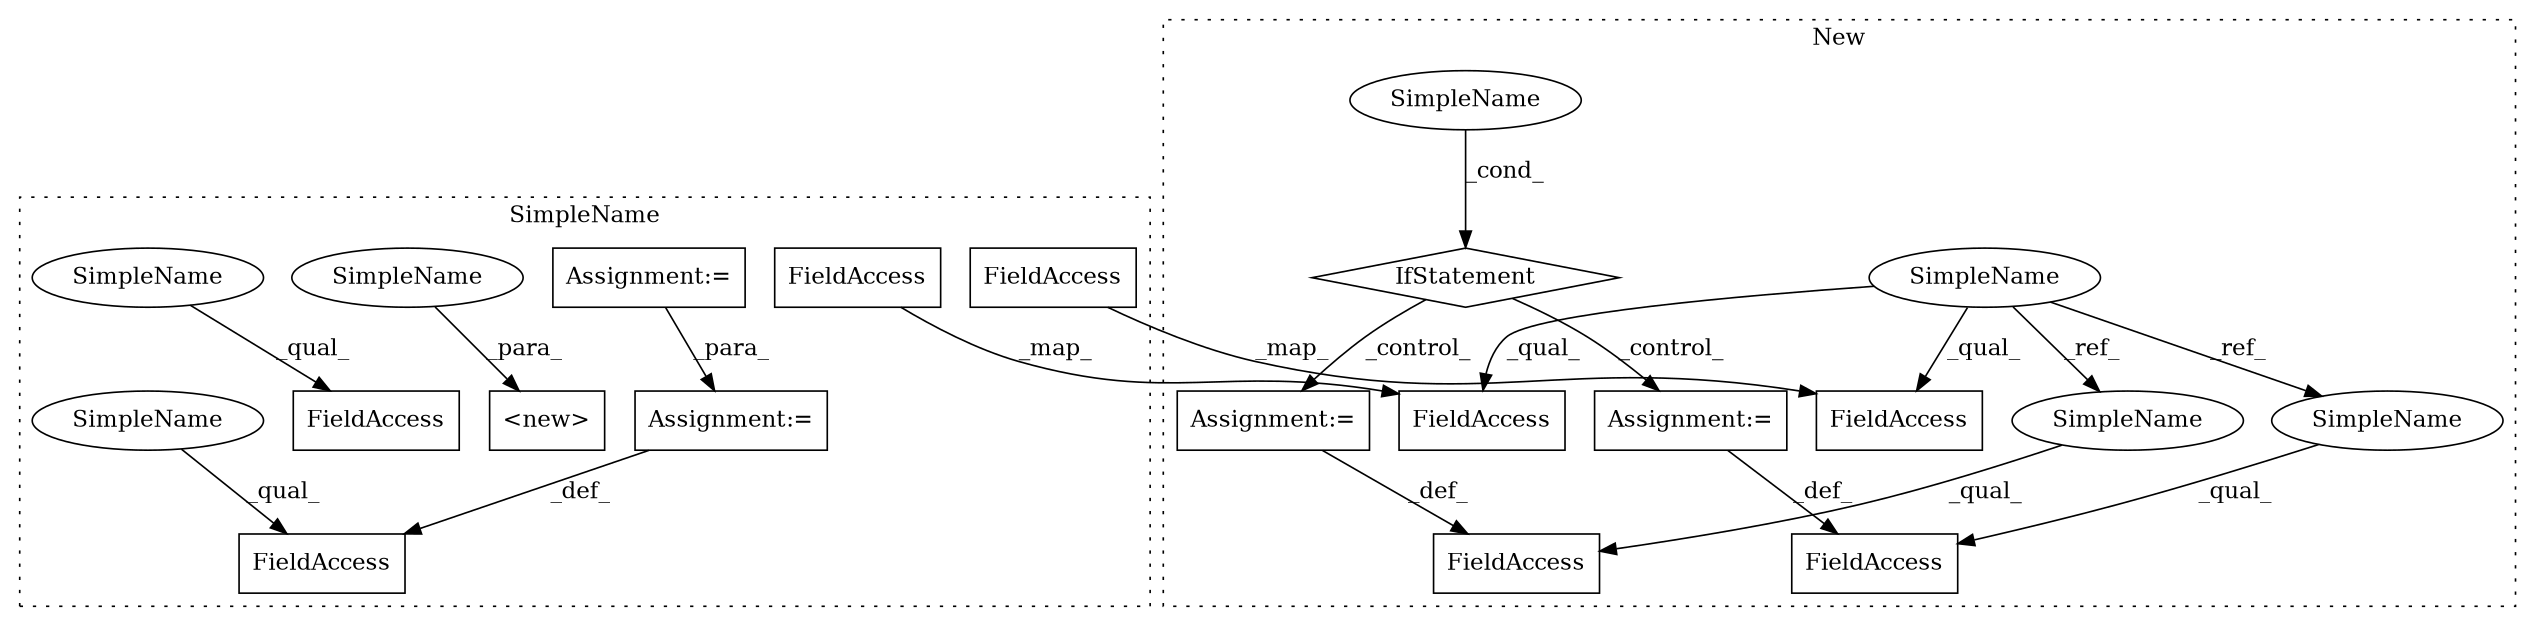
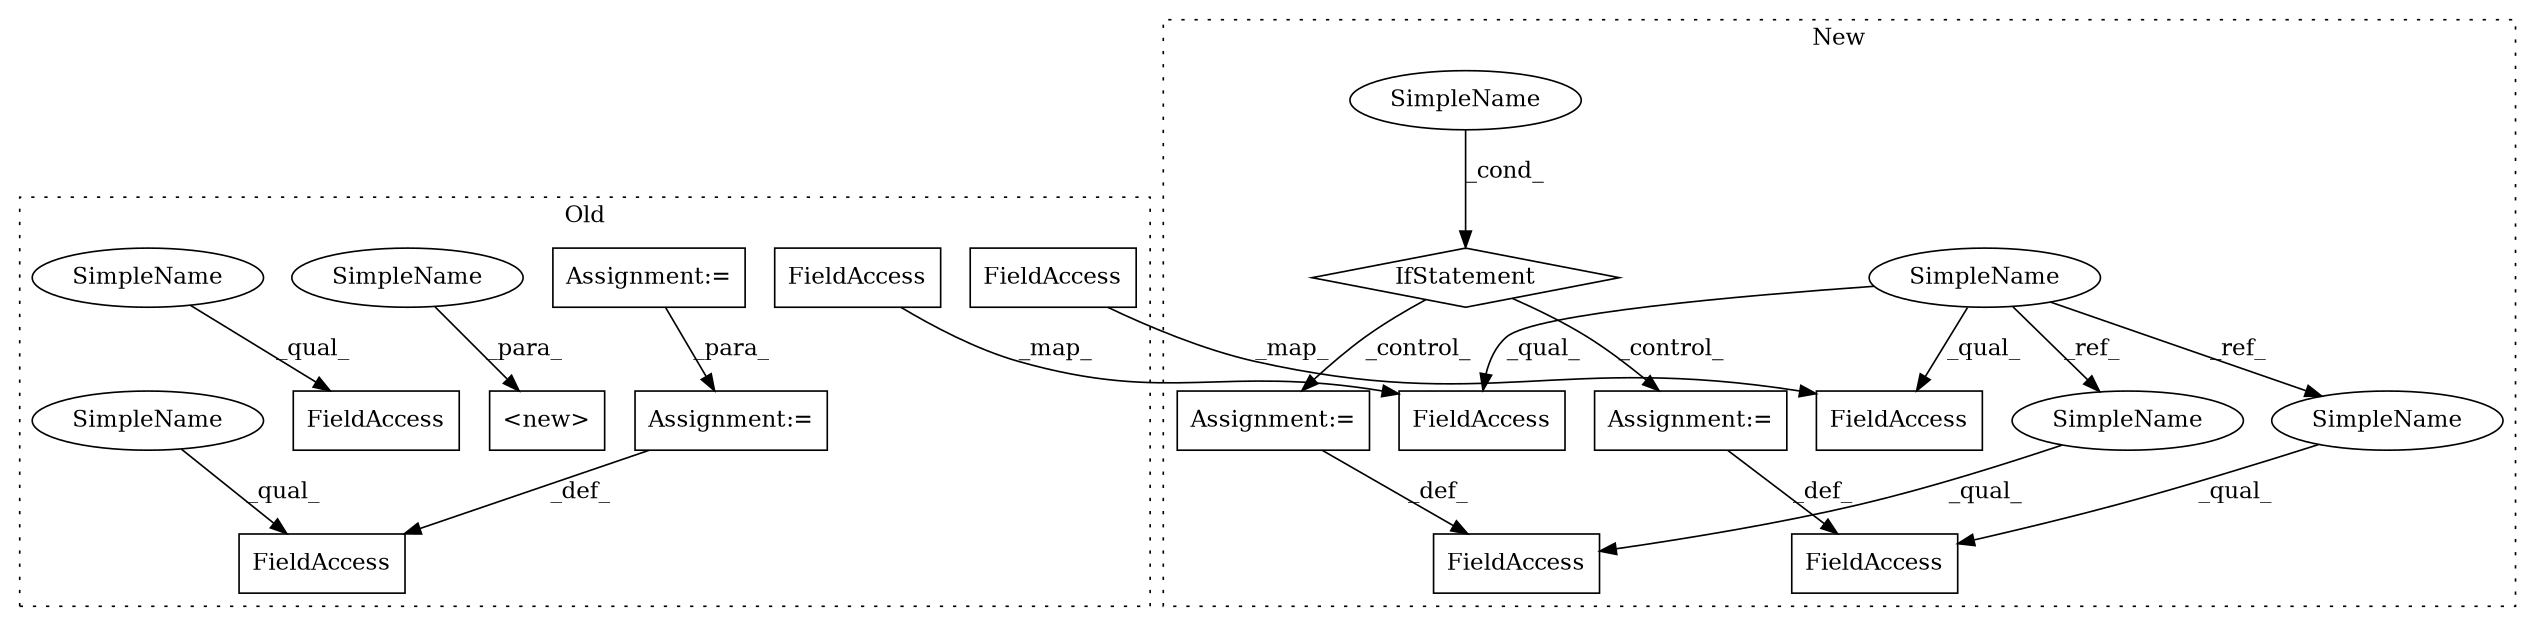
  digraph {
    node [a=22 l=4 s=14493 shape=box]
    n1 [a=46 l="6,2" label="<new>" s="14282,14319"]
    n2 [l=24 label=FieldAccess]
    n3 [a=7 l=5 label="Assignment:=" s=13992]
    n4 [l=19 label=FieldAccess s=14326]
    n5 [l=15 label=FieldAccess s=14382]
    n6 [l=10 label=FieldAccess s=14413]
    n7 [a=7 l=1 label="Assignment:=" s=14517]
    n8 [a=42 label=SimpleName s=14315 shape=ellipse]
    n9 [a=42 label=SimpleName s=14326 shape=ellipse]
    n10 [a=42 label=SimpleName shape=ellipse]
    n11 [a=25 l="4,2" label=IfStatement s="1628,1637" shape=diamond]
    n12 [a=7 l=1 label="Assignment:=" s=1663]
    n13 [l=16 label=FieldAccess s=1647]
    n14 [a=42 label=SimpleName s=721 shape=ellipse]
    n15 [l=22 label=FieldAccess s=1676]
    n16 [a=7 l=1 label="Assignment:=" s=1698]
    n17 [l=16 label=FieldAccess s=1461]
    n18 [l=27 label=FieldAccess s=1406]
    n19 [a=42 l=5 label=SimpleName s=1632 shape=ellipse]
    n20 [a=42 label=SimpleName s=1647 shape=ellipse]
    n21 [a=42 label=SimpleName s=1676 shape=ellipse]
    subgraph cluster_1 {
-     label=SimpleName
+     label=Old
      style=dotted
      n1
      n2
      n3
      n4
      n5
      n6
      n7
      n8
      n9
      n10
    }
    subgraph cluster_2 {
      label=New
      style=dotted
      n11
      n12
      n13
      n14
      n15
      n16
      n17
      n18
      n19
      n20
      n21
    }
    n3 -> n7 [label=_para_]
    n5 -> n17 [label=_map_]
    n6 -> n18 [label=_map_]
    n7 -> n2 [label=_def_]
    n8 -> n1 [label=_para_]
    n9 -> n4 [label=_qual_]
    n10 -> n2 [label=_qual_]
    n11 -> n12 [label=_control_]
    n11 -> n16 [label=_control_]
    n12 -> n13 [label=_def_]
    n14 -> n17 [label=_qual_]
    n14 -> n18 [label=_qual_]
    n14 -> n20 [label=_ref_]
    n14 -> n21 [label=_ref_]
    n16 -> n15 [label=_def_]
    n19 -> n11 [label=_cond_]
    n20 -> n13 [label=_qual_]
    n21 -> n15 [label=_qual_]
  }
